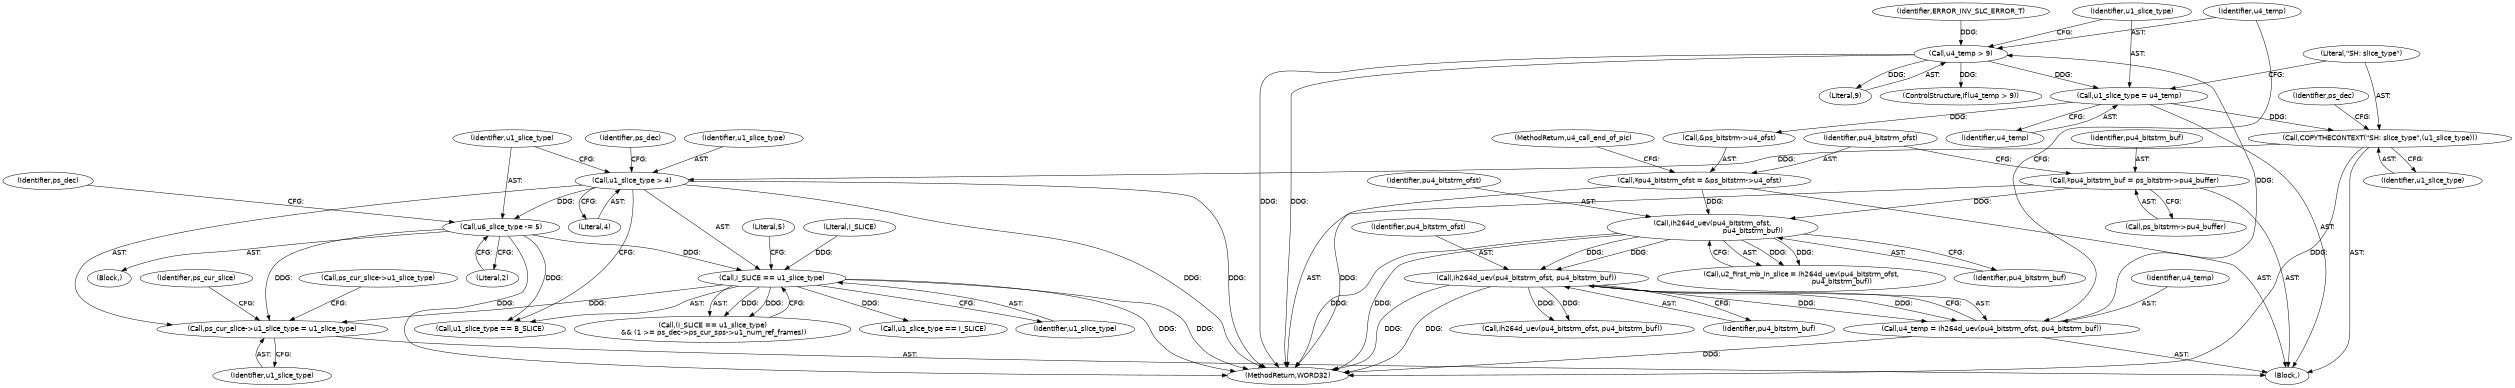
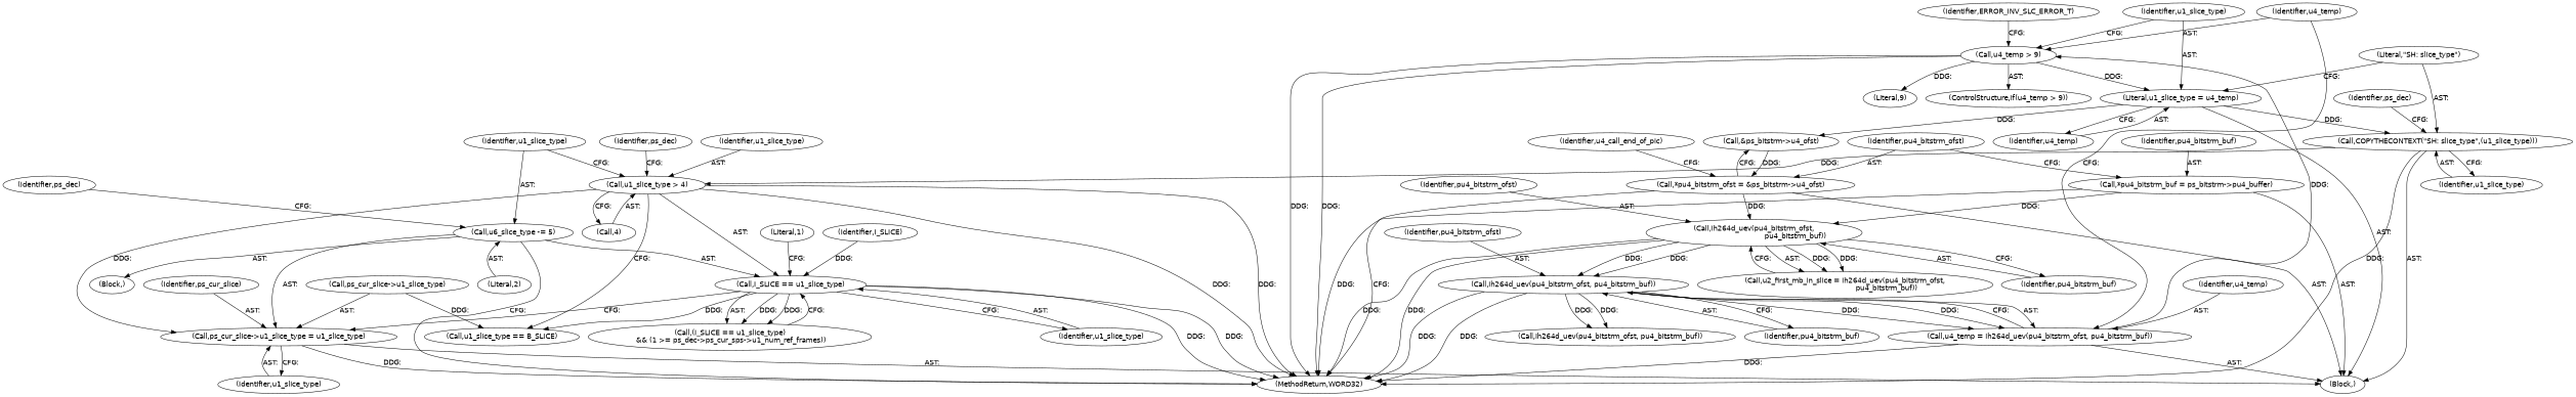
  digraph {
    fontname="DejaVu Sans"
    node [fontname="DejaVu Sans"]
    edge [fontname="DejaVu Sans"]
    n1 [label="(Call,ps_cur_slice->u1_slice_type = u1_slice_type)"]
    n2 [label="(Block,)"]
    n3 [label="(Identifier,u1_slice_type)"]
    n4 [label="(MethodReturn,WORD32)"]
    n5 [label="(Call,I_SLICE == u1_slice_type)"]
    n6 [label="(Call,(I_SLICE == u1_slice_type)\n && (1 >= ps_dec->ps_cur_sps->u1_num_ref_frames))"]
-   n7 [label="(Call,u1_slice_type == I_SLICE)"]
    n8 [label="(Identifier,u1_slice_type)"]
    n9 [label="(Call,u1_slice_type == B_SLICE)"]
    n10 [label="(Call,u1_slice_type > 4)"]
    n11 [label="(Call,u6_slice_type -= 5)"]
-   n12 [label="(Literal,4)"]
+   n12 [label="(Call,4)"]
    n13 [label="(Block,)"]
    n14 [label="(Literal,2)"]
    n15 [label="(Call,COPYTHECONTEXT(\"SH: slice_type\",(u1_slice_type)))"]
    n16 [label="(Identifier,u1_slice_type)"]
-   n17 [label="(Call,u1_slice_type = u4_temp)"]
+   n17 [label="(Literal,u1_slice_type = u4_temp)"]
    n18 [label="(Identifier,u4_temp)"]
    n19 [label="(Call,&ps_bitstrm->u4_ofst)"]
    n20 [label="(Call,u4_temp > 9)"]
    n21 [label="(ControlStructure,if(u4_temp > 9))"]
    n22 [label="(Literal,9)"]
    n23 [label="(Call,u4_temp = ih264d_uev(pu4_bitstrm_ofst, pu4_bitstrm_buf))"]
    n24 [label="(Call,ih264d_uev(pu4_bitstrm_ofst, pu4_bitstrm_buf))"]
    n25 [label="(Identifier,pu4_bitstrm_buf)"]
    n26 [label="(Call,ih264d_uev(pu4_bitstrm_ofst, pu4_bitstrm_buf))"]
    n27 [label="(Call,ih264d_uev(pu4_bitstrm_ofst,\n                                     pu4_bitstrm_buf))"]
    n28 [label="(Call,u2_first_mb_in_slice = ih264d_uev(pu4_bitstrm_ofst,\n                                     pu4_bitstrm_buf))"]
    n29 [label="(Identifier,pu4_bitstrm_buf)"]
    n30 [label="(Call,*pu4_bitstrm_ofst = &ps_bitstrm->u4_ofst)"]
    n31 [label="(Call,*pu4_bitstrm_buf = ps_bitstrm->pu4_buffer)"]
-   n32 [label="(Call,ps_bitstrm->pu4_buffer)"]
    n33 [label="(Identifier,pu4_bitstrm_buf)"]
    n34 [label="(Identifier,ps_dec)"]
-   n35 [label="(Literal,I_SLICE)"]
+   n35 [label="(Identifier,I_SLICE)"]
    n36 [label="(Identifier,pu4_bitstrm_ofst)"]
    n37 [label="(Identifier,ERROR_INV_SLC_ERROR_T)"]
    n38 [label="(Identifier,pu4_bitstrm_ofst)"]
    n39 [label="(Identifier,pu4_bitstrm_ofst)"]
    n40 [label="(Identifier,u1_slice_type)"]
    n41 [label="(Identifier,u1_slice_type)"]
-   n42 [label="(Literal,5)"]
+   n42 [label="(Literal,1)"]
    n43 [label="(Identifier,ps_dec)"]
    n44 [label="(Identifier,u4_temp)"]
    n45 [label="(Identifier,ps_dec)"]
    n46 [label="(Call,ps_cur_slice->u1_slice_type)"]
    n47 [label="(Literal,\"SH: slice_type\")"]
-   n48 [label="(MethodReturn,u4_call_end_of_pic)"]
+   n48 [label="(Identifier,u4_call_end_of_pic)"]
    n49 [label="(Identifier,ps_cur_slice)"]
    n50 [label="(Identifier,u4_temp)"]
    n51 [label="(Identifier,u1_slice_type)"]
    n1 -> n2 [label="AST: "]
    n1 -> n3 [label="CFG: "]
+   n1 -> n4 [label="DDG: "]
    n3 -> n1 [label="AST: "]
-   n5 -> n1 [label="DDG: "]
+   n5 -> n1 [label="CFG: "]
    n5 -> n4 [label="DDG: "]
    n5 -> n4 [label="DDG: "]
    n5 -> n6 [label="AST: "]
    n5 -> n6 [label="DDG: "]
    n5 -> n6 [label="DDG: "]
-   n5 -> n7 [label="DDG: "]
    n5 -> n8 [label="CFG: "]
-   n5 -> n9 [label="AST: "]
+   n5 -> n9 [label="DDG: "]
    n6 -> n5 [label="CFG: "]
    n8 -> n5 [label="AST: "]
-   n10 -> n1 [label="AST: "]
+   n10 -> n1 [label="DDG: "]
    n10 -> n4 [label="DDG: "]
    n10 -> n4 [label="DDG: "]
    n10 -> n5 [label="AST: "]
    n10 -> n9 [label="CFG: "]
-   n10 -> n11 [label="DDG: "]
    n10 -> n12 [label="CFG: "]
-   n11 -> n1 [label="DDG: "]
-   n11 -> n4 [label="DDG: "]
-   n11 -> n5 [label="DDG: "]
-   n11 -> n9 [label="DDG: "]
+   n11 -> n1 [label="AST: "]
+   n11 -> n4 [label="CFG: "]
+   n11 -> n5 [label="AST: "]
+   n46 -> n9 [label="DDG: "]
    n11 -> n13 [label="AST: "]
-   n11 -> n14 [label="CFG: "]
    n12 -> n10 [label="AST: "]
-   n14 -> n11 [label="CFG: "]
+   n14 -> n11 [label="AST: "]
    n15 -> n2 [label="AST: "]
    n15 -> n4 [label="DDG: "]
    n15 -> n10 [label="DDG: "]
    n15 -> n16 [label="CFG: "]
    n16 -> n15 [label="AST: "]
    n17 -> n2 [label="AST: "]
    n17 -> n15 [label="DDG: "]
    n17 -> n18 [label="CFG: "]
    n17 -> n19 [label="DDG: "]
    n18 -> n17 [label="AST: "]
-   n19 -> n30 [label="AST: "]
+   n19 -> n30 [label="DDG: "]
    n20 -> n4 [label="DDG: "]
    n20 -> n4 [label="DDG: "]
    n20 -> n17 [label="DDG: "]
-   n20 -> n21 [label="DDG: "]
+   n20 -> n21 [label="AST: "]
    n20 -> n22 [label="DDG: "]
-   n22 -> n20 [label="AST: "]
    n23 -> n2 [label="AST: "]
    n23 -> n4 [label="DDG: "]
    n23 -> n20 [label="DDG: "]
    n23 -> n24 [label="CFG: "]
    n24 -> n4 [label="DDG: "]
    n24 -> n4 [label="DDG: "]
    n24 -> n23 [label="AST: "]
    n24 -> n23 [label="DDG: "]
    n24 -> n23 [label="DDG: "]
    n24 -> n25 [label="CFG: "]
    n24 -> n26 [label="DDG: "]
    n24 -> n26 [label="DDG: "]
    n25 -> n24 [label="AST: "]
    n27 -> n4 [label="DDG: "]
    n27 -> n4 [label="DDG: "]
    n27 -> n24 [label="DDG: "]
    n27 -> n24 [label="DDG: "]
    n27 -> n28 [label="AST: "]
    n27 -> n28 [label="DDG: "]
    n27 -> n28 [label="DDG: "]
    n27 -> n29 [label="CFG: "]
    n28 -> n27 [label="CFG: "]
    n29 -> n27 [label="AST: "]
    n30 -> n2 [label="AST: "]
-   n30 -> n4 [label="DDG: "]
+   n30 -> n4 [label="CFG: "]
+   n30 -> n19 [label="CFG: "]
    n30 -> n27 [label="DDG: "]
    n31 -> n2 [label="AST: "]
-   n31 -> n4 [label="AST: "]
+   n31 -> n4 [label="DDG: "]
    n31 -> n27 [label="DDG: "]
-   n31 -> n32 [label="CFG: "]
-   n32 -> n31 [label="AST: "]
    n33 -> n31 [label="AST: "]
    n34 -> n15 [label="CFG: "]
    n35 -> n5 [label="DDG: "]
    n36 -> n24 [label="AST: "]
-   n37 -> n20 [label="DDG: "]
+   n37 -> n20 [label="CFG: "]
    n38 -> n27 [label="AST: "]
    n39 -> n30 [label="AST: "]
    n39 -> n31 [label="CFG: "]
    n40 -> n10 [label="CFG: "]
    n40 -> n11 [label="AST: "]
    n41 -> n17 [label="AST: "]
    n41 -> n20 [label="CFG: "]
    n42 -> n5 [label="CFG: "]
    n43 -> n10 [label="CFG: "]
    n44 -> n23 [label="AST: "]
    n45 -> n11 [label="CFG: "]
-   n46 -> n1 [label="CFG: "]
+   n46 -> n1 [label="AST: "]
    n47 -> n15 [label="AST: "]
    n47 -> n17 [label="CFG: "]
    n48 -> n30 [label="CFG: "]
-   n49 -> n1 [label="CFG: "]
+   n49 -> n1 [label="AST: "]
    n50 -> n20 [label="AST: "]
    n50 -> n23 [label="CFG: "]
    n51 -> n10 [label="AST: "]
  }
